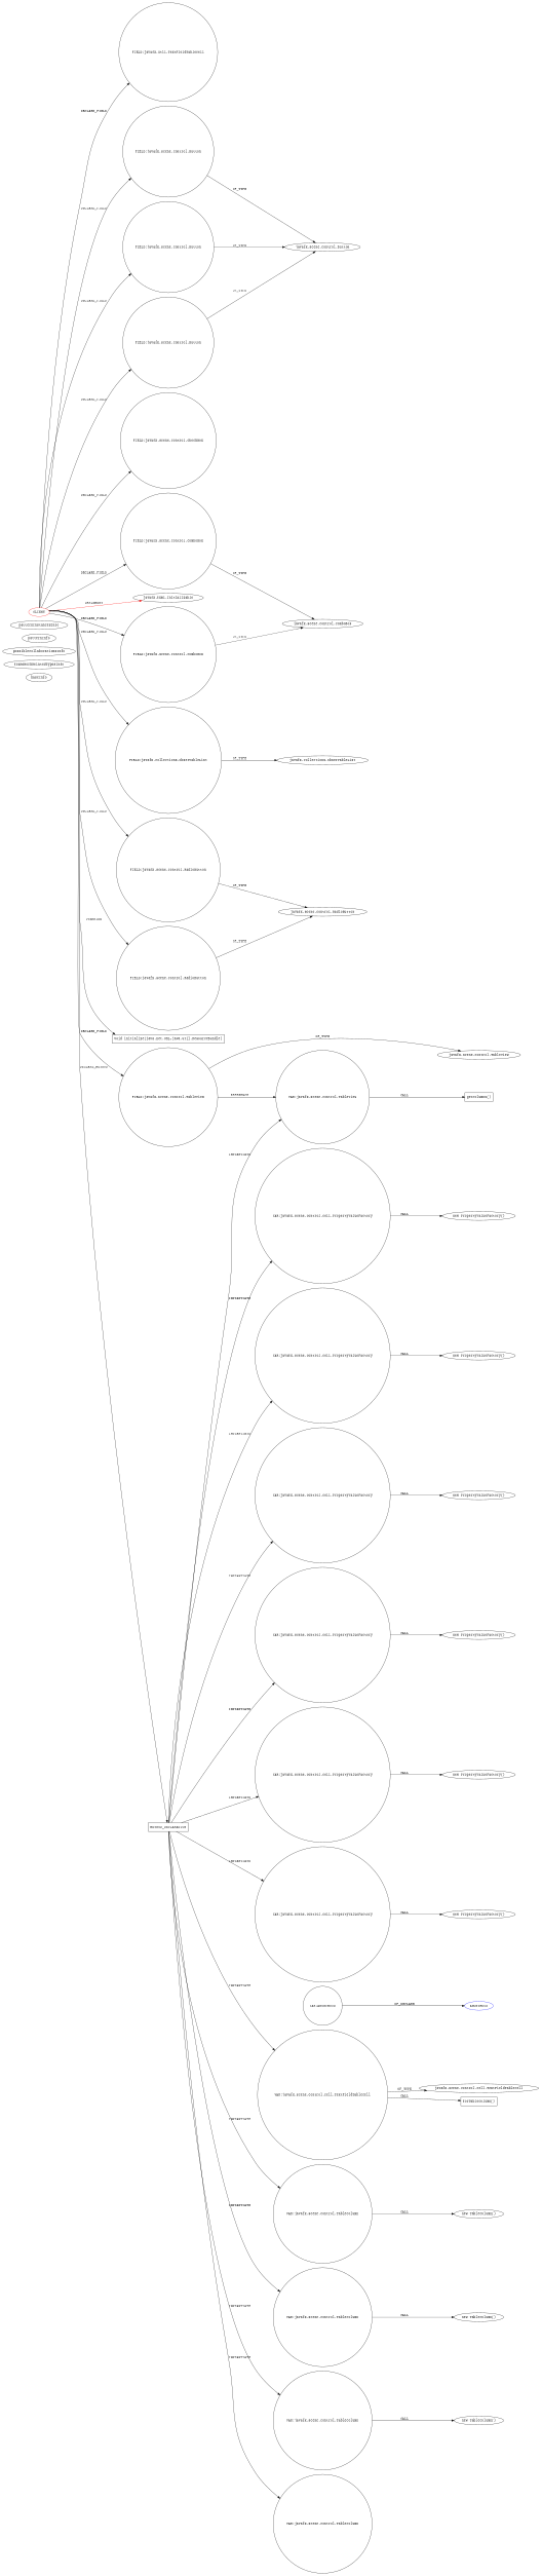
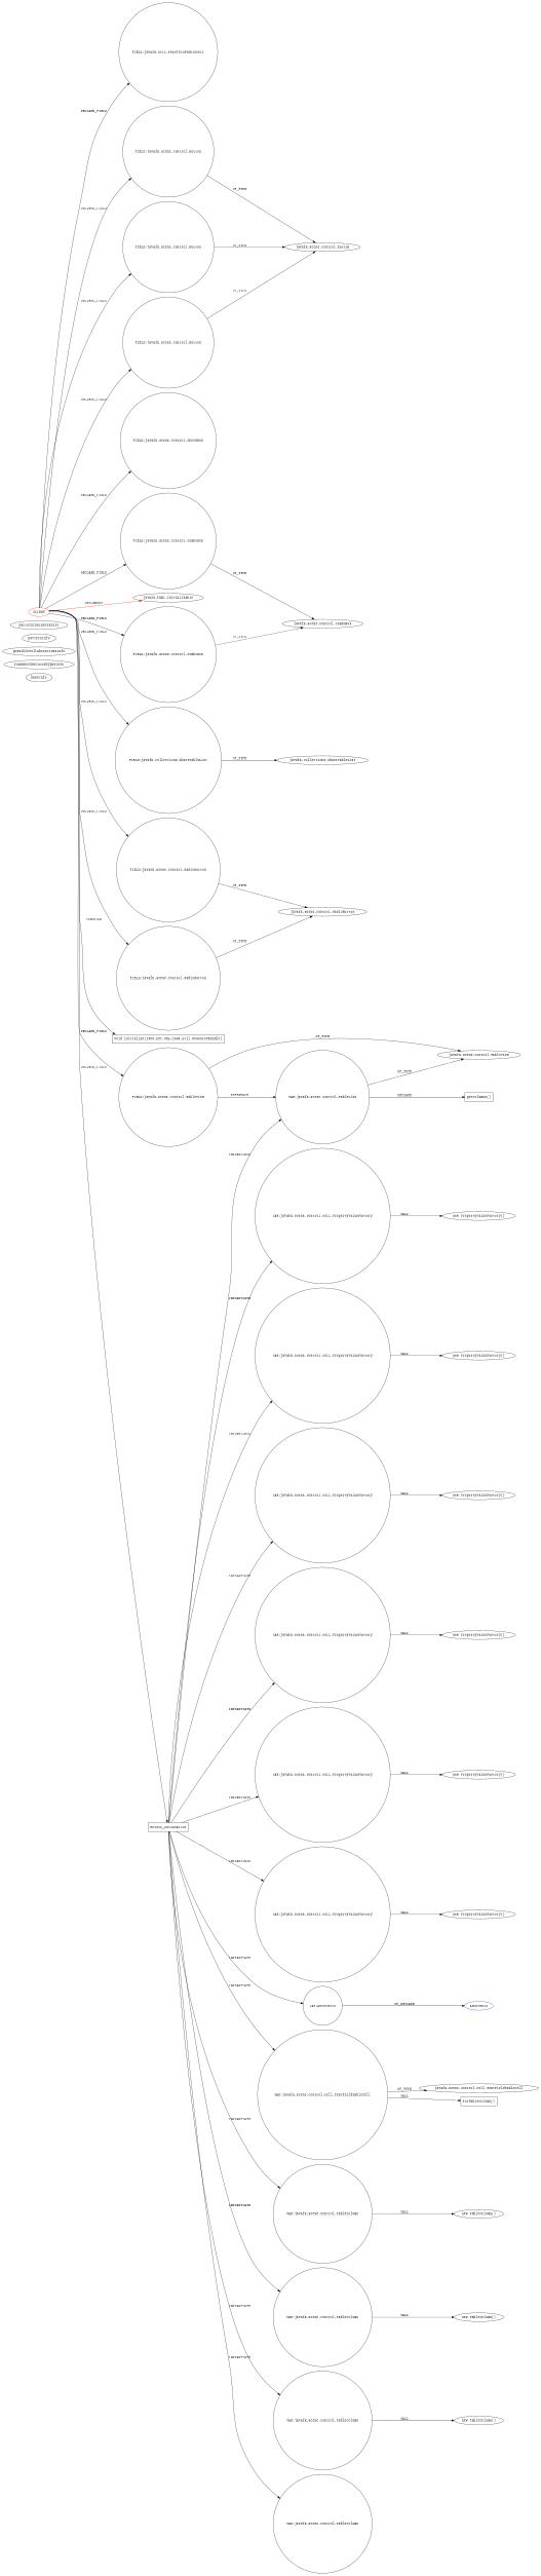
  digraph {
    fontname="Courier Prime"
    rankdir=LR
    node [fontname="Courier Prime" isFrameworkType=false shape=circle vertexType=VARIABLE_EXPRESION]
    edge [fontname="Courier Prime"]
    baseInfo [category=pattern graphId=3862 isAnonymous=false possibleRelation=false isFrameworkType="" shape="" vertexType=""]
    frameworkRelatedTypesInfo [0="javafx.fxml.Initializable" isFrameworkType="" shape="" vertexType=""]
    possibleCollaborationsInfo [isFrameworkType="" shape="" vertexType=""]
    patternInfo [frequency=2.0 patternRootClient=0 isFrameworkType="" shape="" vertexType=""]
    patternInstancesInfo [0="bianconejo-CEFX~/bianconejo-CEFX/CEFX-master/src/cefx/CECommandeController.java~CECommandeController~2084" 1="bianconejo-CEFX~/bianconejo-CEFX/CEFX-master/src/cefx/CEPaiementAttenteController.java~CEPaiementAttenteController~2025" isFrameworkType="" shape="" vertexType=""]
    n6 [label="FIELD:javafx.util.TextFieldTableCell" vertexType=FIELD_DECLARATION]
    n7 [color=red label=CLIENT vertexType=ROOT_CLIENT_CLASS_DECLARATION shape=""]
    n8 [label="FIELD:javafx.scene.control.Button" vertexType=FIELD_DECLARATION]
    n9 [label="FIELD:javafx.scene.control.Button" vertexType=FIELD_DECLARATION]
    n10 [label="FIELD:javafx.scene.control.Button" vertexType=FIELD_DECLARATION]
    n11 [label="FIELD:javafx.scene.control.CheckBox" vertexType=FIELD_DECLARATION]
    n12 [label="FIELD:javafx.scene.control.ComboBox" vertexType=FIELD_DECLARATION]
    n13 [label="javafx.fxml.Initializable" vertexType=FRAMEWORK_INTERFACE_TYPE shape=""]
    n14 [label="FIELD:javafx.scene.control.ComboBox" vertexType=FIELD_DECLARATION]
    n15 [label="FIELD:javafx.collections.ObservableList" vertexType=FIELD_DECLARATION]
    n16 [label="FIELD:javafx.scene.control.RadioButton" vertexType=FIELD_DECLARATION]
    n17 [label="FIELD:javafx.scene.control.RadioButton" vertexType=FIELD_DECLARATION]
    n18 [label="void initialize(java.net.URL,java.util.ResourceBundle)" shape=box vertexType=OVERRIDING_METHOD_DECLARATION]
    n19 [label="FIELD:javafx.scene.control.TableView" vertexType=FIELD_DECLARATION]
    n20 [label=METHOD_DECLARATION shape=box vertexType=CLIENT_METHOD_DECLARATION]
    n21 [label="javafx.scene.control.Button" vertexType=FRAMEWORK_CLASS_TYPE shape=""]
    n22 [label="javafx.scene.control.ComboBox" vertexType=FRAMEWORK_CLASS_TYPE shape=""]
    n23 [label="javafx.collections.ObservableList" vertexType=FRAMEWORK_INTERFACE_TYPE shape=""]
    n24 [label="javafx.scene.control.RadioButton" vertexType=FRAMEWORK_CLASS_TYPE shape=""]
    n25 [label="javafx.scene.control.TableView" vertexType=FRAMEWORK_CLASS_TYPE shape=""]
    n26 [label="VAR:javafx.scene.control.TableView"]
    n27 [label="VAR:javafx.scene.control.cell.PropertyValueFactory"]
    n28 [label="VAR:javafx.scene.control.cell.PropertyValueFactory"]
    n29 [label="VAR:javafx.scene.control.cell.PropertyValueFactory"]
    n30 [label="VAR:javafx.scene.control.cell.PropertyValueFactory"]
    n31 [label="VAR:javafx.scene.control.cell.PropertyValueFactory"]
    n32 [label="VAR:javafx.scene.control.cell.PropertyValueFactory"]
    n33 [label="VAR:ANONYMOUS"]
    n34 [label="VAR:javafx.scene.control.cell.TextFieldTableCell"]
    n35 [label="VAR:javafx.scene.control.TableColumn"]
    n36 [label="VAR:javafx.scene.control.TableColumn"]
    n37 [label="VAR:javafx.scene.control.TableColumn"]
    n38 [label="VAR:javafx.scene.control.TableColumn"]
    n39 [label="getColumns()" shape=box vertexType=INSIDE_CALL]
    n40 [label="new PropertyValueFactory()" vertexType=CONSTRUCTOR_CALL shape=""]
    n41 [label="new PropertyValueFactory()" vertexType=CONSTRUCTOR_CALL shape=""]
    n42 [label="new PropertyValueFactory()" vertexType=CONSTRUCTOR_CALL shape=""]
    n43 [label="new PropertyValueFactory()" vertexType=CONSTRUCTOR_CALL shape=""]
    n44 [label="new PropertyValueFactory()" vertexType=CONSTRUCTOR_CALL shape=""]
    n45 [label="new PropertyValueFactory()" vertexType=CONSTRUCTOR_CALL shape=""]
    n46 [color=blue label=ANONYMOUS vertexType=REFERENCE_ANONYMOUS_DECLARATION shape=""]
    n47 [label="javafx.scene.control.cell.TextFieldTableCell" vertexType=FRAMEWORK_CLASS_TYPE shape=""]
    n48 [label="forTableColumn()" shape=box vertexType=INSIDE_CALL]
    n49 [label="new TableColumn()" vertexType=CONSTRUCTOR_CALL shape=""]
    n50 [label="new TableColumn()" vertexType=CONSTRUCTOR_CALL shape=""]
    n51 [label="new TableColumn()" vertexType=CONSTRUCTOR_CALL shape=""]
    n7 -> n6 [label=DECLARE_FIELD]
    n7 -> n8 [label=DECLARE_FIELD]
    n7 -> n9 [label=DECLARE_FIELD]
    n7 -> n10 [label=DECLARE_FIELD]
    n7 -> n11 [label=DECLARE_FIELD]
    n7 -> n12 [label=DECLARE_FIELD]
    n7 -> n13 [color=red label=IMPLEMENT]
    n7 -> n14 [label=DECLARE_FIELD]
    n7 -> n15 [label=DECLARE_FIELD]
    n7 -> n16 [label=DECLARE_FIELD]
    n7 -> n17 [label=DECLARE_FIELD]
    n7 -> n18 [label=OVERRIDE]
    n7 -> n19 [label=DECLARE_FIELD]
-   n7 -> n20 [label=DECLARE_METHOD]
+   n7 -> n20 [label=DECLARE_FIELD]
    n8 -> n21 [label=OF_TYPE]
    n9 -> n21 [label=OF_TYPE]
    n10 -> n21 [label=OF_TYPE]
    n12 -> n22 [label=OF_TYPE]
    n14 -> n22 [label=OF_TYPE]
    n15 -> n23 [label=OF_TYPE]
    n16 -> n24 [label=OF_TYPE]
    n17 -> n24 [label=OF_TYPE]
    n19 -> n25 [label=OF_TYPE]
    n19 -> n26 [label=REFERENCE]
    n20 -> n26 [label=INSTANTIATE]
    n20 -> n27 [label=INSTANTIATE]
    n20 -> n28 [label=INSTANTIATE]
    n20 -> n29 [label=INSTANTIATE]
    n20 -> n30 [label=INSTANTIATE]
    n20 -> n31 [label=INSTANTIATE]
    n20 -> n32 [label=INSTANTIATE]
+   n20 -> n33 [label=INSTANTIATE]
    n20 -> n34 [label=INSTANTIATE]
    n20 -> n35 [label=INSTANTIATE]
    n20 -> n36 [label=INSTANTIATE]
    n20 -> n37 [label=INSTANTIATE]
    n20 -> n38 [label=INSTANTIATE]
-   n26 -> n39 [label=CALL]
+   n26 -> n25 [label=OF_TYPE]
+   n26 -> n39 [label=DECLARE]
    n27 -> n40 [label=CALL]
    n28 -> n41 [label=CALL]
    n29 -> n42 [label=CALL]
    n30 -> n43 [label=CALL]
    n31 -> n44 [label=CALL]
    n32 -> n45 [label=CALL]
    n33 -> n46 [label=OF_DECLARE]
    n34 -> n47 [label=OF_TYPE]
    n34 -> n48 [label=CALL]
    n35 -> n49 [label=CALL]
    n36 -> n50 [label=CALL]
    n37 -> n51 [label=CALL]
  }
